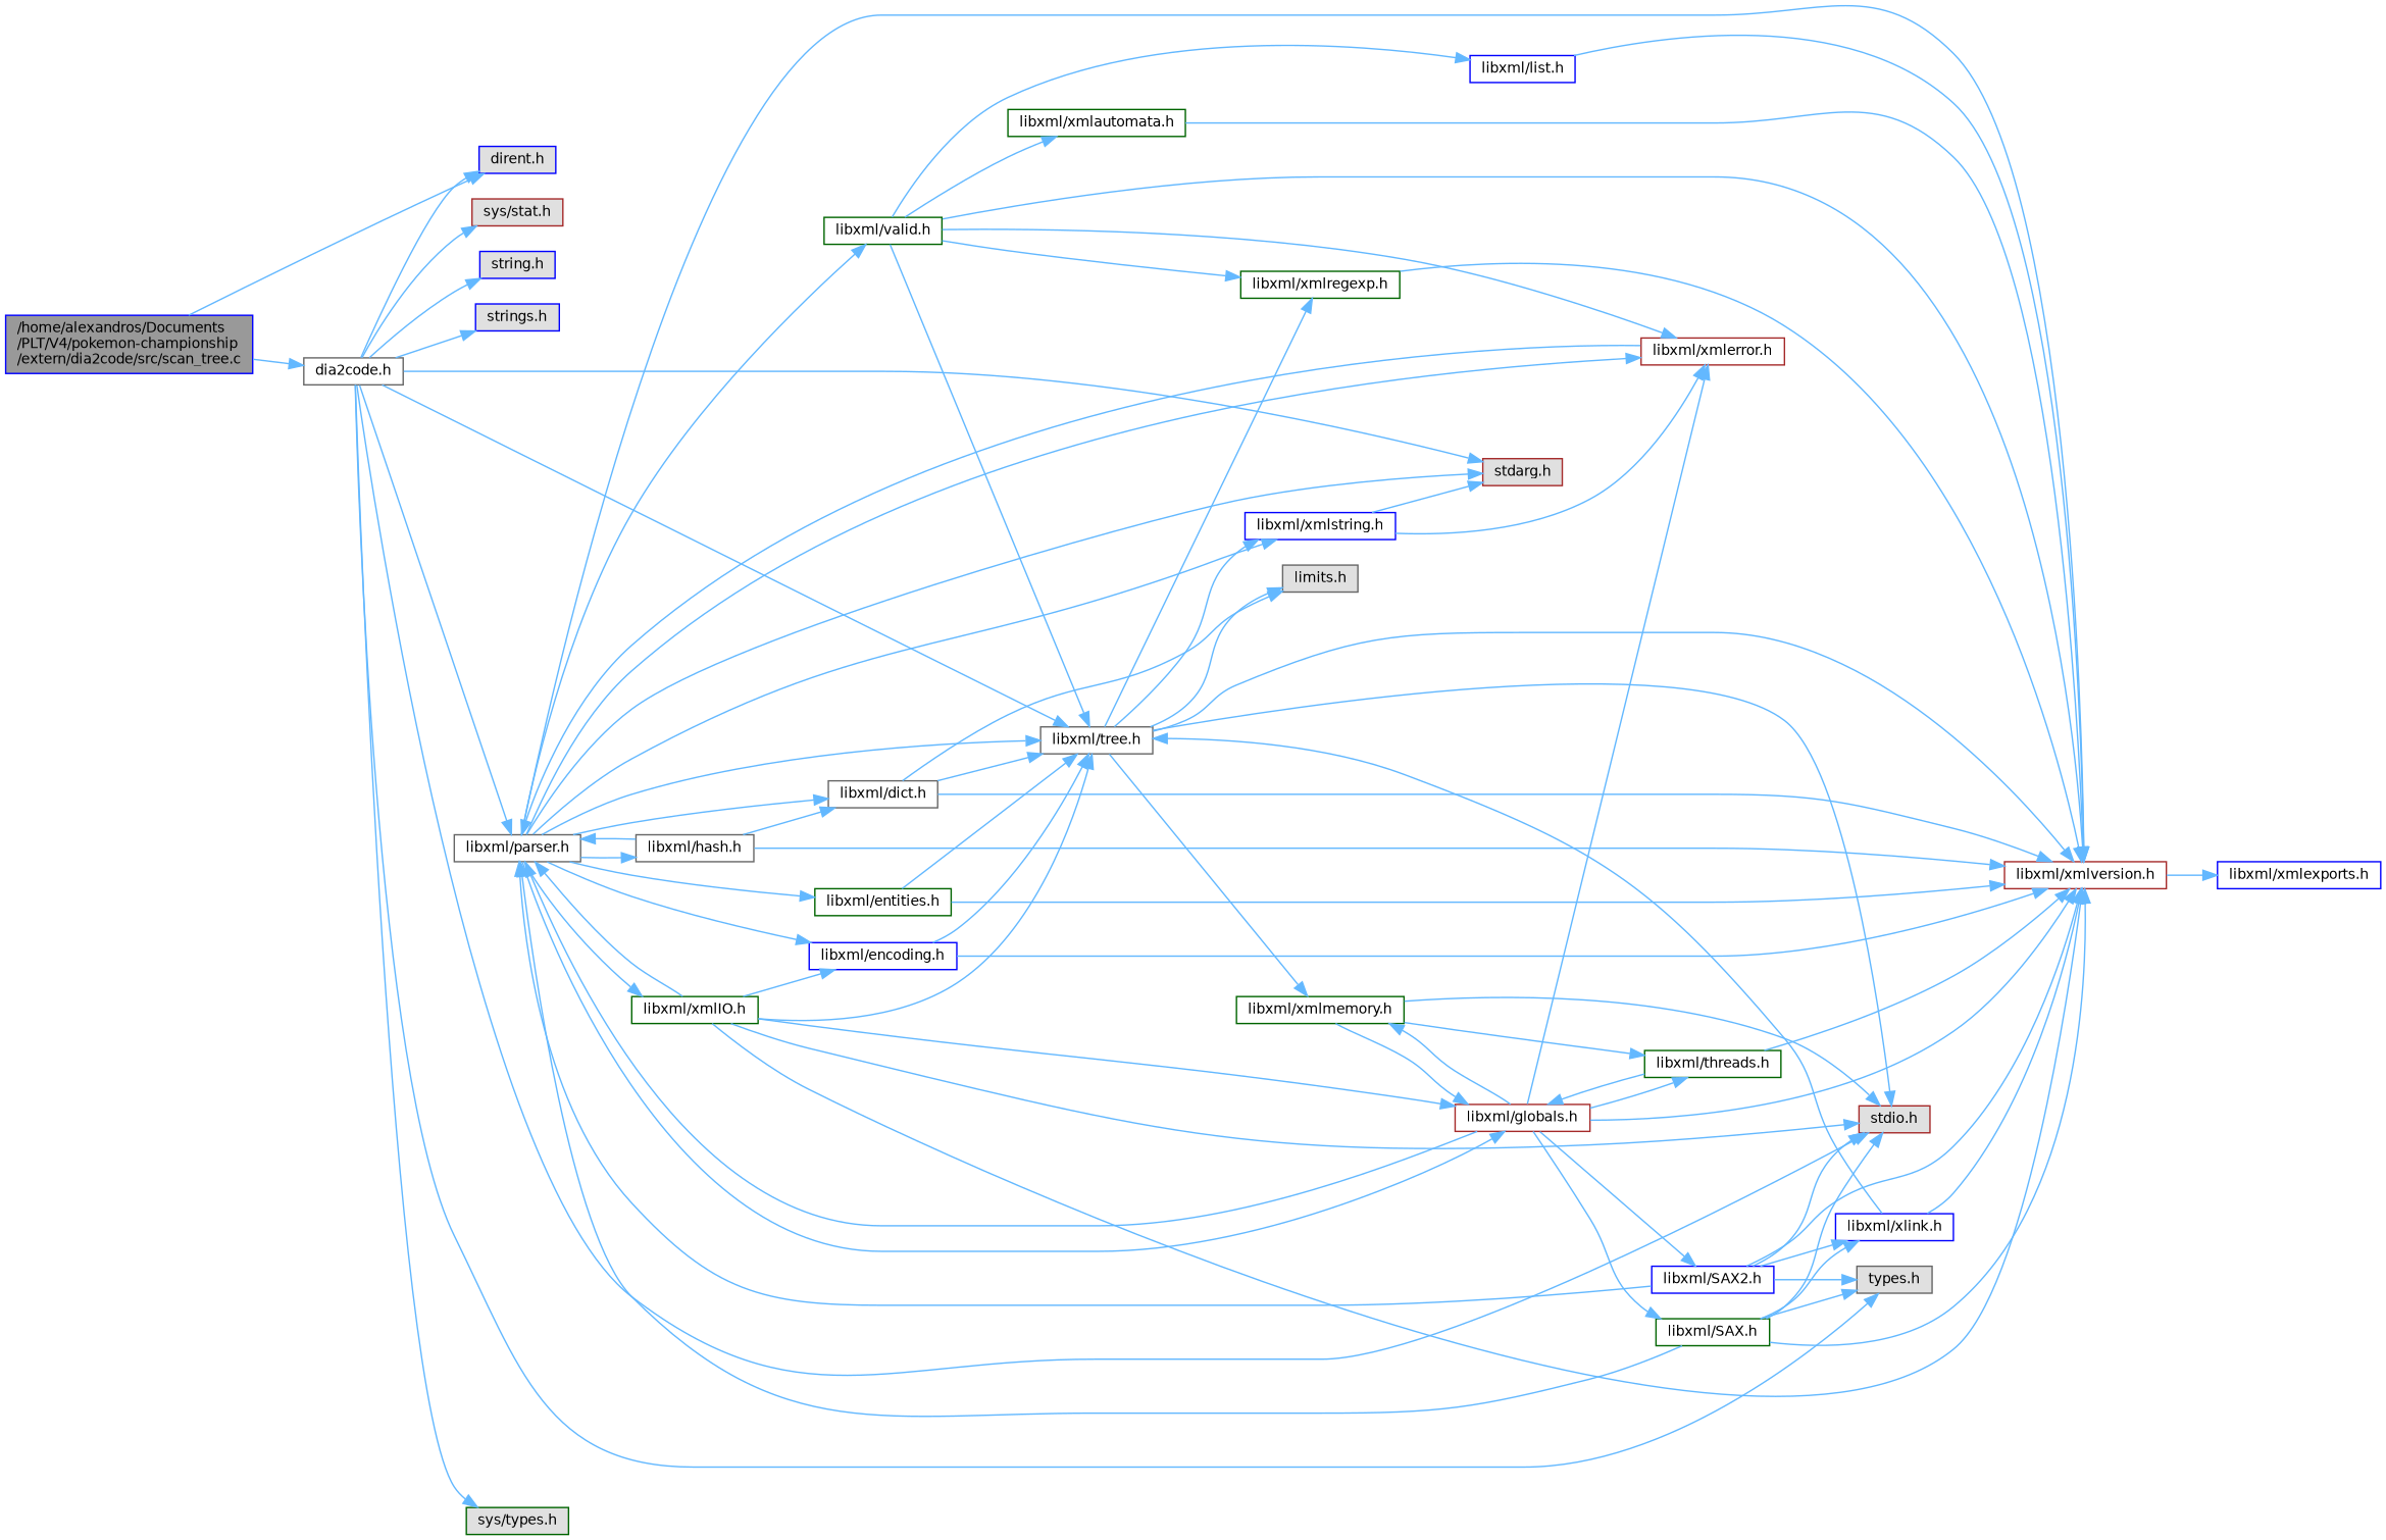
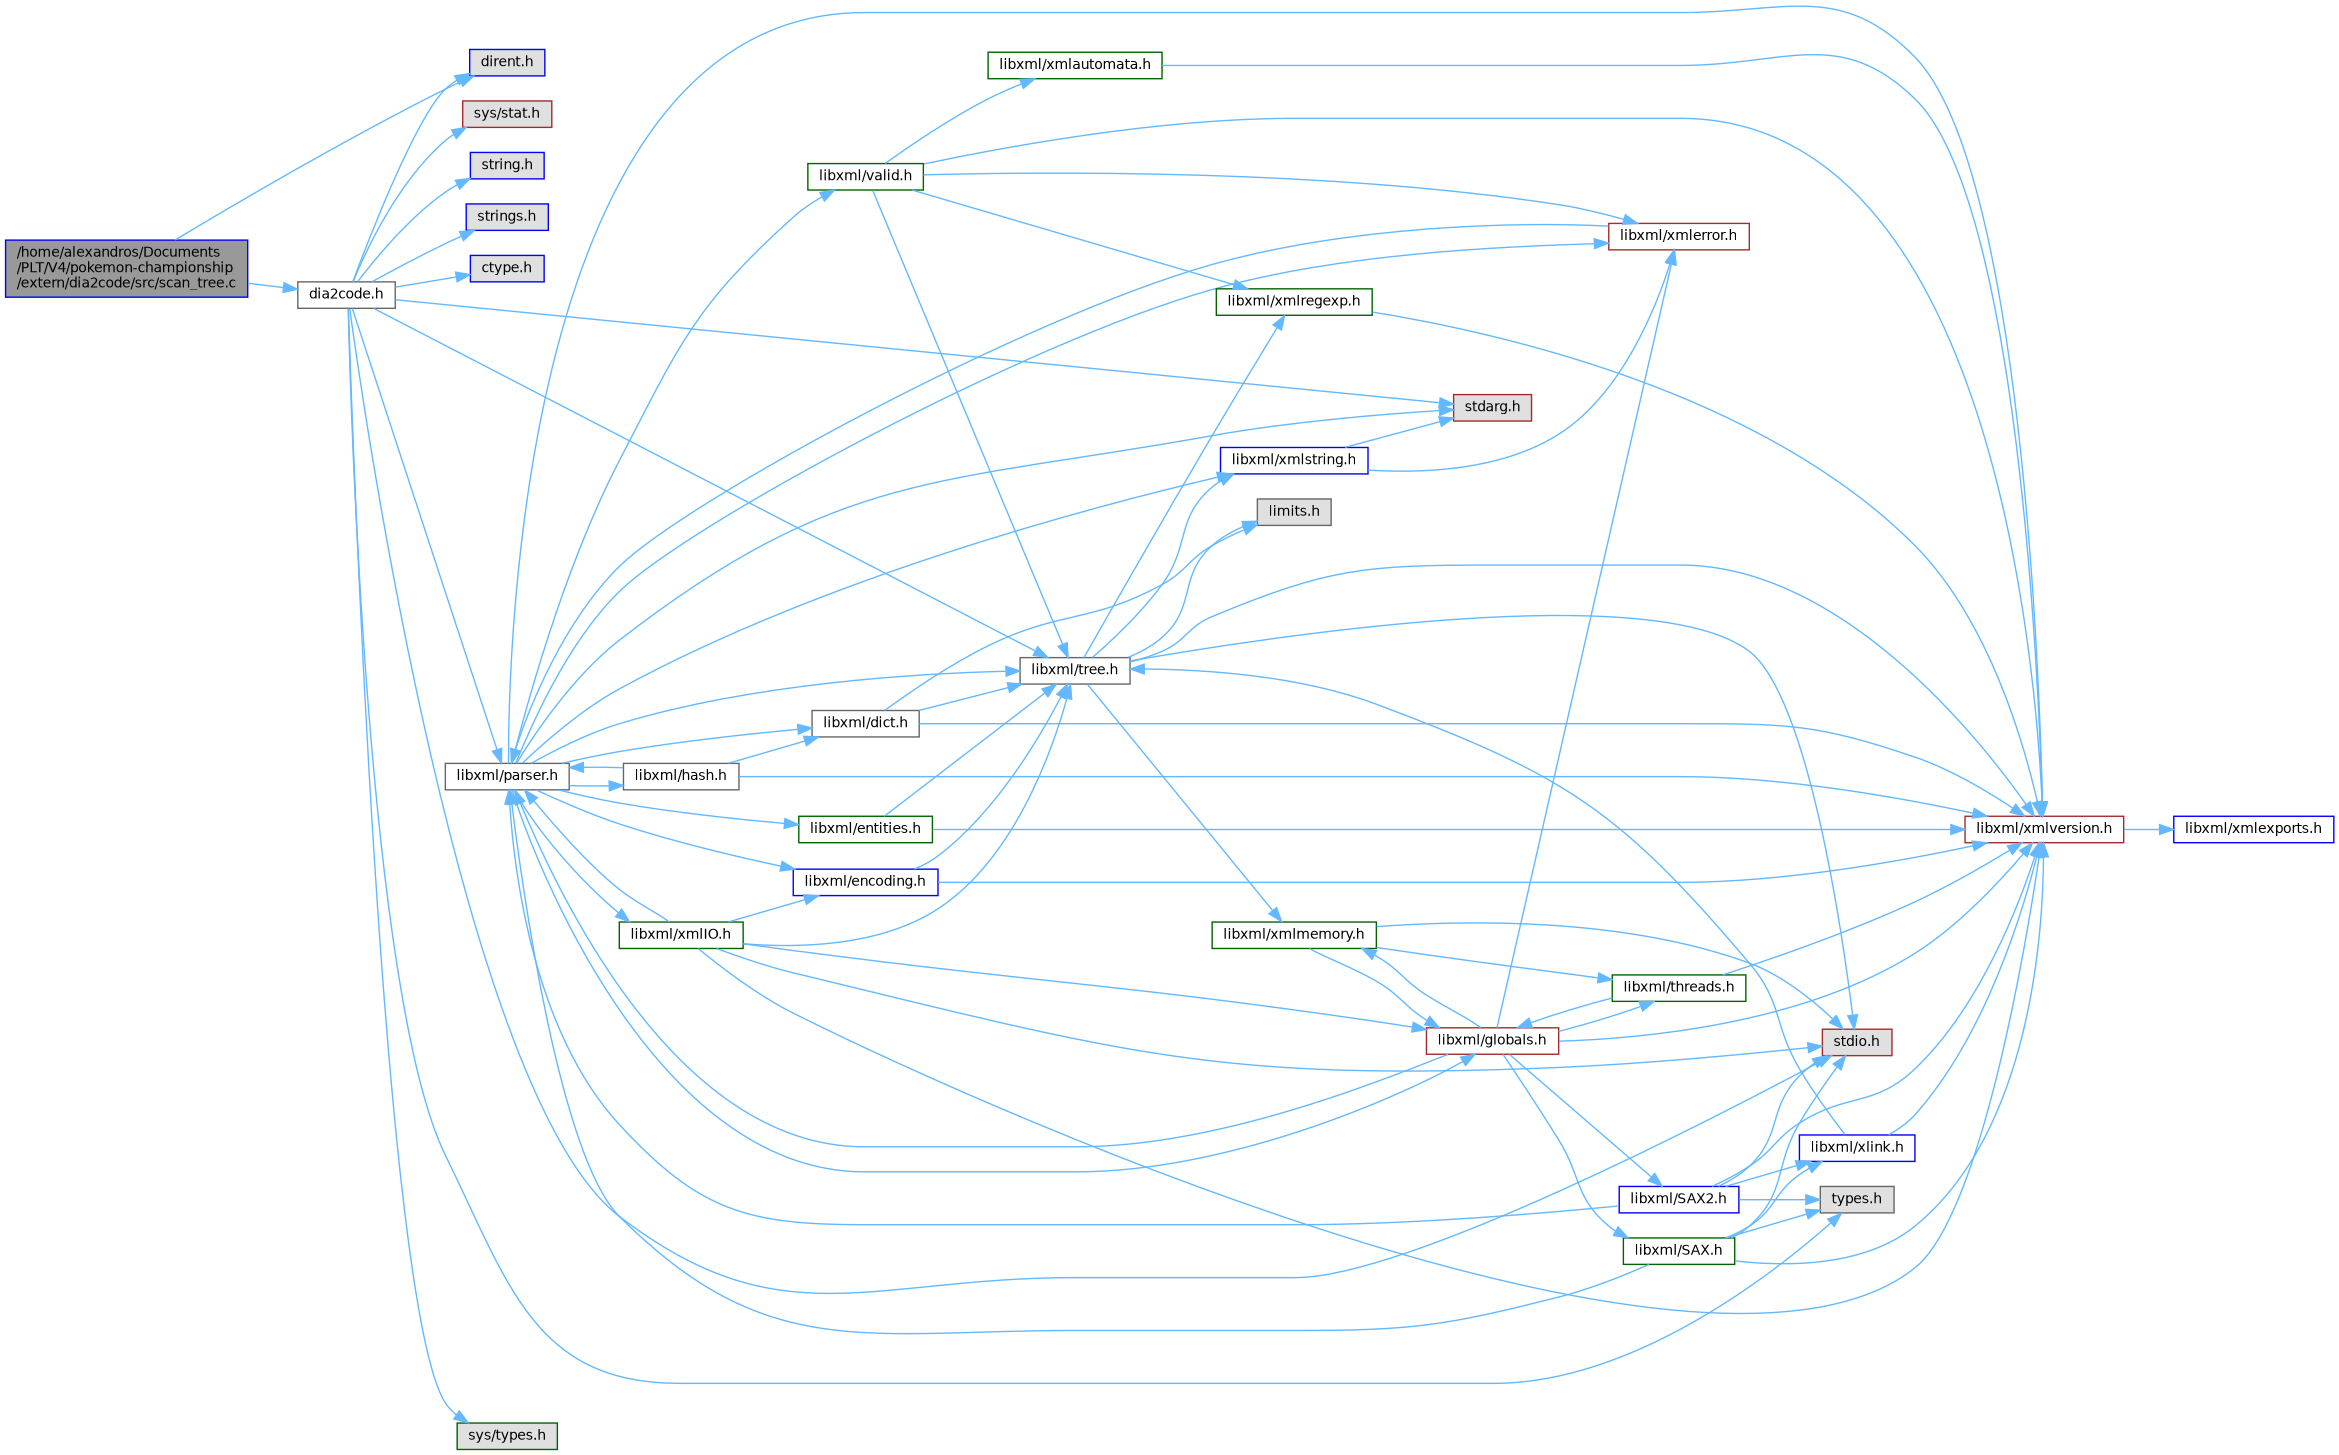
  digraph {
    rankdir=LR
    node [color=blue fillcolor=white fontname=Helvetica fontsize=10 shape=box style=filled]
    edge [color=steelblue1 fontname=Helvetica fontsize=10 labelfontname=Helvetica labelfontsize=10 style=solid]
    n1 [fillcolor=grey60 fontcolor=black height=0.2 label="/home/alexandros/Documents\l/PLT/V4/pokemon-championship\l/extern/dia2code/src/scan_tree.c" width=0.4]
    n2 [fillcolor="#E0E0E0" height=0.2 label="dirent.h" width=0.4]
    n3 [color=gray40 height=0.2 label="dia2code.h" width=0.4]
    n4 [fillcolor="#E0E0E0" height=0.2 label="string.h" width=0.4]
    n5 [fillcolor="#E0E0E0" height=0.2 label="strings.h" width=0.4]
+   n6 [fillcolor="#E0E0E0" height=0.2 label="ctype.h" width=0.4]
    n7 [color=brown fillcolor="#E0E0E0" height=0.2 label="stdio.h" width=0.4]
    n8 [color=gray40 fillcolor="#E0E0E0" height=0.2 label="types.h" width=0.4]
    n9 [color=brown fillcolor="#E0E0E0" height=0.2 label="stdarg.h" width=0.4]
    n10 [color=darkgreen fillcolor="#E0E0E0" height=0.2 label="sys/types.h" width=0.4]
    n11 [color=brown fillcolor="#E0E0E0" height=0.2 label="sys/stat.h" width=0.4]
    n12 [color=gray40 height=0.2 label="libxml/parser.h" width=0.4]
    n13 [color=gray40 height=0.2 label="libxml/tree.h" width=0.4]
    n14 [color=brown height=0.2 label="libxml/xmlversion.h" width=0.4]
    n15 [height=0.2 label="libxml/xmlstring.h" width=0.4]
    n16 [color=brown height=0.2 label="libxml/globals.h" width=0.4]
    n17 [color=brown height=0.2 label="libxml/xmlerror.h" width=0.4]
    n18 [color=gray40 height=0.2 label="libxml/dict.h" width=0.4]
    n19 [color=gray40 height=0.2 label="libxml/hash.h" width=0.4]
    n20 [color=darkgreen height=0.2 label="libxml/valid.h" width=0.4]
    n21 [color=darkgreen height=0.2 label="libxml/entities.h" width=0.4]
    n22 [height=0.2 label="libxml/encoding.h" width=0.4]
    n23 [color=darkgreen height=0.2 label="libxml/xmlIO.h" width=0.4]
    n24 [color=gray40 fillcolor="#E0E0E0" height=0.2 label="limits.h" width=0.4]
    n25 [color=darkgreen height=0.2 label="libxml/xmlregexp.h" width=0.4]
    n26 [color=darkgreen height=0.2 label="libxml/xmlmemory.h" width=0.4]
    n27 [height=0.2 label="libxml/xmlexports.h" width=0.4]
    n28 [color=darkgreen height=0.2 label="libxml/threads.h" width=0.4]
    n29 [color=darkgreen height=0.2 label="libxml/SAX.h" width=0.4]
    n30 [height=0.2 label="libxml/SAX2.h" width=0.4]
-   n31 [height=0.2 label="libxml/list.h" width=0.4]
    n32 [color=darkgreen height=0.2 label="libxml/xmlautomata.h" width=0.4]
    n33 [height=0.2 label="libxml/xlink.h" width=0.4]
    n1 -> n2
    n1 -> n3
    n3 -> n2
    n3 -> n4
    n3 -> n5
+   n3 -> n6
    n3 -> n7
    n3 -> n8
    n3 -> n9
    n3 -> n10
    n3 -> n11
    n3 -> n12
    n3 -> n13
    n12 -> n9
    n12 -> n13
    n12 -> n14
    n12 -> n15
    n12 -> n16
    n12 -> n17
    n12 -> n18
    n12 -> n19
    n12 -> n20
    n12 -> n21
    n12 -> n22
    n12 -> n23
    n13 -> n7
    n13 -> n14
    n13 -> n15
    n13 -> n24
    n13 -> n25
    n13 -> n26
    n14 -> n27
    n15 -> n9
    n15 -> n17
    n16 -> n12
    n16 -> n14
    n16 -> n17
    n16 -> n26
    n16 -> n28
    n16 -> n29
    n16 -> n30
    n17 -> n12
    n18 -> n13
    n18 -> n14
    n18 -> n24
    n19 -> n12
    n19 -> n14
    n19 -> n18
    n20 -> n13
    n20 -> n14
    n20 -> n17
    n20 -> n25
-   n20 -> n31
    n20 -> n32
    n21 -> n13
    n21 -> n14
    n22 -> n13
    n22 -> n14
    n23 -> n7
    n23 -> n12
    n23 -> n13
    n23 -> n14
    n23 -> n16
    n23 -> n22
    n25 -> n14
    n26 -> n7
    n26 -> n16
    n26 -> n28
    n28 -> n14
    n28 -> n16
    n29 -> n7
    n29 -> n8
    n29 -> n12
    n29 -> n14
    n29 -> n33
    n30 -> n7
    n30 -> n8
    n30 -> n12
    n30 -> n14
    n30 -> n33
-   n31 -> n14
    n32 -> n14
    n33 -> n13
    n33 -> n14
  }
